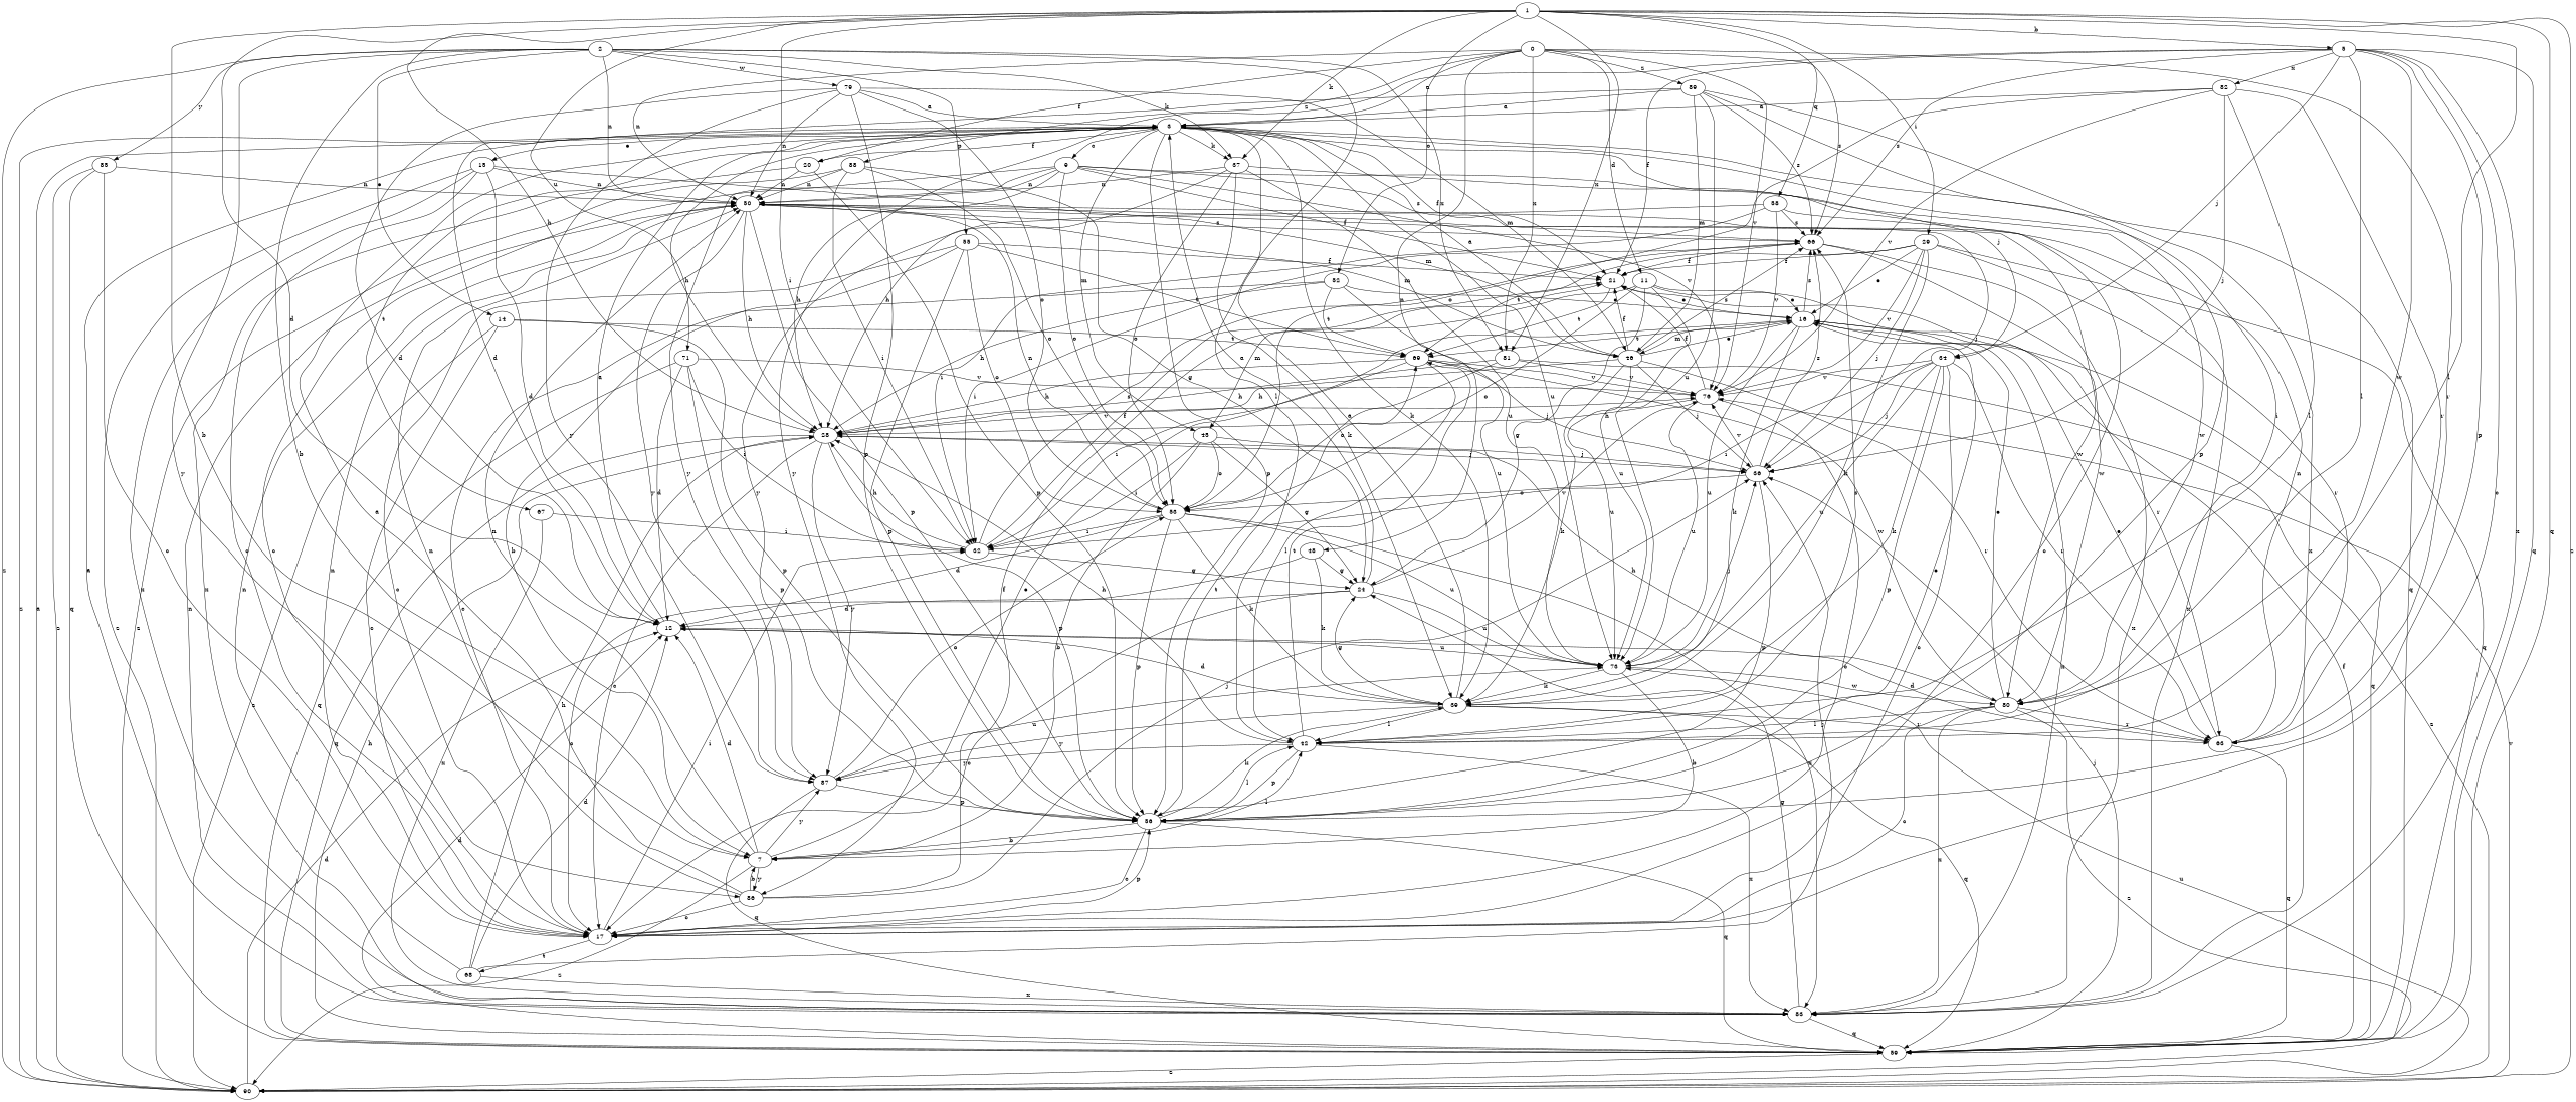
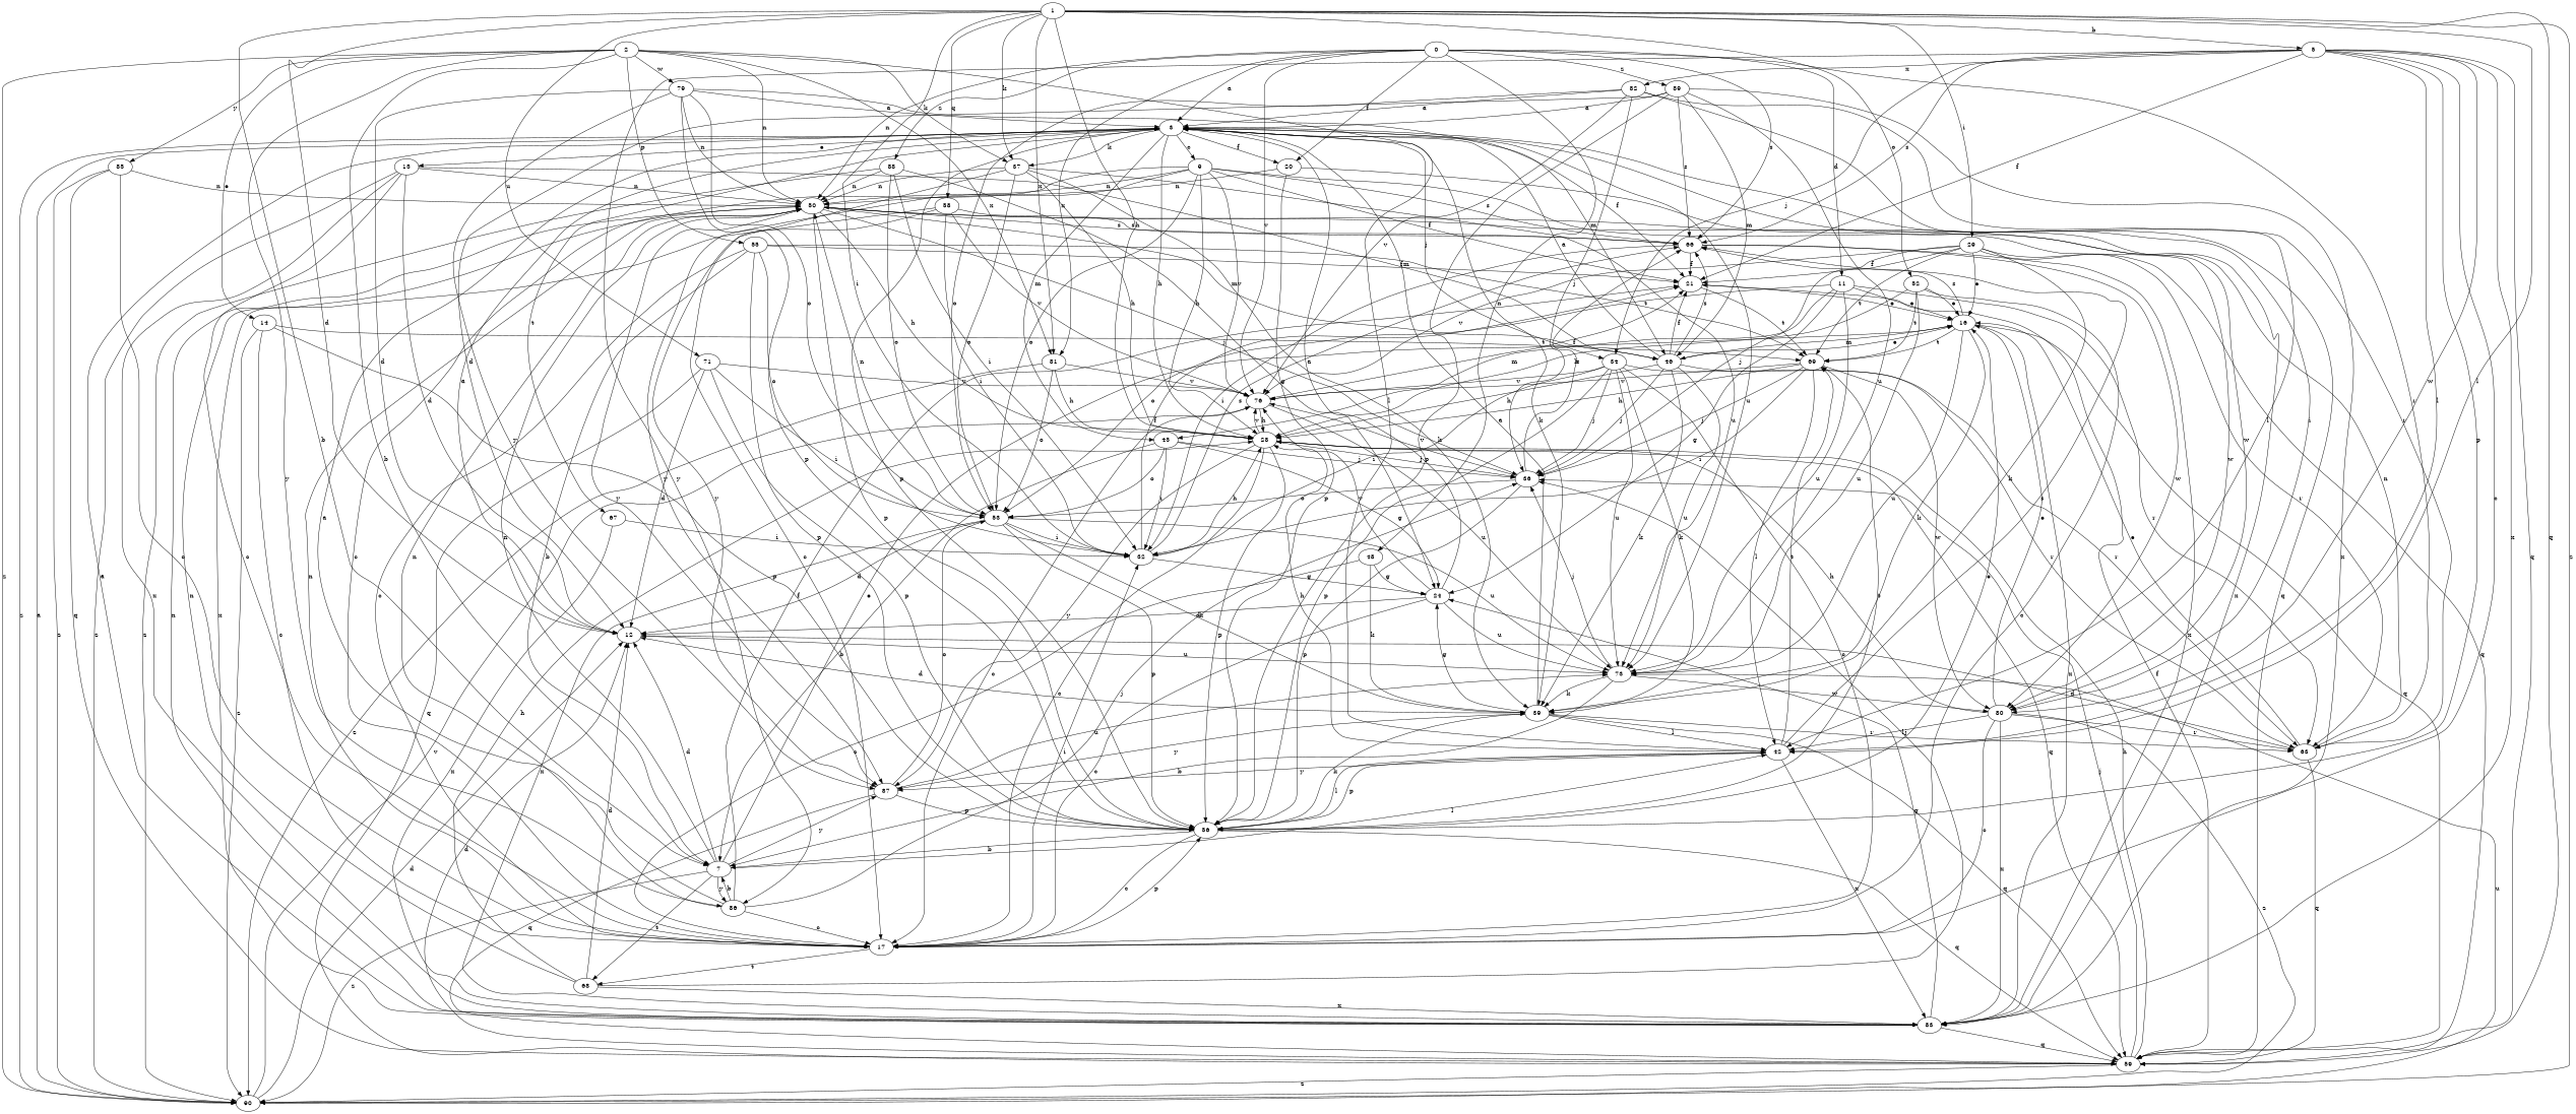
  strict digraph {
    0
    3
    11
    20
    48
    50
    63
    66
    76
    81
    88
    89
    28
    37
    59
    90
    9
    15
    21
    34
    39
    45
    56
    67
    73
    80
    16
    53
    24
    83
    n31 [label=17]
    87
    46
    36
    12
    32
    1
    5
    7
    29
    42
    52
    58
    71
    86
    82
    68
    69
    2
    14
    55
    79
    85
    0 -> 3 [label=a]
    0 -> 11 [label=d]
    0 -> 20 [label=f]
    0 -> 48 [label=n]
    0 -> 50 [label=n]
    0 -> 63 [label=r]
    0 -> 66 [label=s]
    0 -> 76 [label=v]
    0 -> 81 [label=x]
    0 -> 88 [label=z]
    0 -> 89 [label=z]
    3 -> 20 [label=f]
    3 -> 28 [label=h]
    3 -> 37 [label=k]
    3 -> 59 [label=q]
    3 -> 90 [label=z]
    3 -> 9 [label=c]
    3 -> 15 [label=e]
    3 -> 21 [label=f]
    3 -> 34 [label=j]
    3 -> 39 [label=k]
    3 -> 45 [label=m]
    3 -> 56 [label=p]
    3 -> 67 [label=t]
    3 -> 73 [label=u]
    3 -> 80 [label=i]
    11 -> 63 [label=r]
    11 -> 45 [label=m]
    11 -> 73 [label=u]
    11 -> 16 [label=e]
    11 -> 53 [label=o]
    11 -> 24 [label=g]
    20 -> 50 [label=n]
    20 -> 56 [label=p]
    20 -> 83 [label=x]
    48 -> 39 [label=k]
    48 -> 24 [label=g]
    48 -> n31 [label=c]
    50 -> 66 [label=s]
    50 -> 28 [label=h]
    50 -> 56 [label=p]
    50 -> 80 [label=w]
    50 -> 87 [label=y]
    50 -> 46 [label=m]
    50 -> 36 [label=j]
    63 -> 50 [label=n]
    63 -> 59 [label=q]
    63 -> 16 [label=e]
    63 -> 12 [label=d]
    66 -> 21 [label=f]
    66 -> 80 [label=w]
    66 -> 83 [label=x]
    66 -> 32 [label=i]
    76 -> 28 [label=h]
    76 -> 21 [label=f]
    76 -> 73 [label=u]
    76 -> n31 [label=c]
    81 -> 76 [label=v]
    81 -> 28 [label=h]
    81 -> 90 [label=z]
    81 -> 53 [label=o]
    88 -> 50 [label=n]
    88 -> 90 [label=z]
    88 -> 53 [label=o]
    88 -> 24 [label=g]
    88 -> 32 [label=i]
    89 -> 3 [label=a]
    89 -> 66 [label=s]
    89 -> 56 [label=p]
    89 -> 73 [label=u]
    89 -> 83 [label=x]
    89 -> 46 [label=m]
    89 -> 12 [label=d]
    28 -> 76 [label=v]
    28 -> 59 [label=q]
    28 -> 56 [label=p]
    28 -> n31 [label=c]
    28 -> 87 [label=y]
    28 -> 36 [label=j]
    37 -> 50 [label=n]
    37 -> 28 [label=h]
    37 -> 39 [label=k]
    37 -> 73 [label=u]
    37 -> 53 [label=o]
    37 -> n31 [label=c]
    59 -> 28 [label=h]
    59 -> 90 [label=z]
    59 -> 21 [label=f]
    59 -> 36 [label=j]
    59 -> 12 [label=d]
    90 -> 3 [label=a]
    90 -> 76 [label=v]
    90 -> 73 [label=u]
    90 -> 12 [label=d]
    9 -> 50 [label=n]
    9 -> 66 [label=s]
    9 -> 76 [label=v]
    9 -> 28 [label=h]
    9 -> 21 [label=f]
    9 -> 80 [label=w]
    9 -> 53 [label=o]
    9 -> n31 [label=c]
    9 -> 87 [label=y]
    15 -> 50 [label=n]
    15 -> 90 [label=z]
    15 -> 83 [label=x]
    15 -> n31 [label=c]
    15 -> 46 [label=m]
    15 -> 12 [label=d]
    21 -> 16 [label=e]
    21 -> 69 [label=t]
    34 -> 63 [label=r]
    34 -> 76 [label=v]
    34 -> 39 [label=k]
    34 -> 56 [label=p]
    34 -> 73 [label=u]
    34 -> n31 [label=c]
    34 -> 36 [label=j]
    34 -> 32 [label=i]
    39 -> 3 [label=a]
    39 -> 63 [label=r]
    39 -> 59 [label=q]
    39 -> 24 [label=g]
    39 -> 87 [label=y]
    39 -> 12 [label=d]
    39 -> 42 [label=l]
    45 -> 53 [label=o]
    45 -> 24 [label=g]
    45 -> 36 [label=j]
    45 -> 32 [label=i]
    45 -> 7 [label=b]
    56 -> 59 [label=q]
    56 -> 39 [label=k]
    56 -> 16 [label=e]
    56 -> n31 [label=c]
    56 -> 7 [label=b]
    56 -> 42 [label=l]
    56 -> 69 [label=t]
    67 -> 83 [label=x]
    67 -> 32 [label=i]
    73 -> 39 [label=k]
    73 -> 80 [label=w]
    73 -> 36 [label=j]
    73 -> 7 [label=b]
    80 -> 63 [label=r]
    80 -> 28 [label=h]
    80 -> 90 [label=z]
    80 -> 16 [label=e]
    80 -> 83 [label=x]
    80 -> n31 [label=c]
    80 -> 42 [label=l]
    16 -> 66 [label=s]
    16 -> 59 [label=q]
    16 -> 39 [label=k]
    16 -> 73 [label=u]
    16 -> 83 [label=x]
    16 -> 46 [label=m]
    16 -> 69 [label=t]
    53 -> 50 [label=n]
    53 -> 39 [label=k]
    53 -> 56 [label=p]
    53 -> 73 [label=u]
    53 -> 83 [label=x]
    53 -> 12 [label=d]
    53 -> 32 [label=i]
    24 -> 3 [label=a]
    24 -> 76 [label=v]
    24 -> 73 [label=u]
    24 -> n31 [label=c]
    24 -> 12 [label=d]
    83 -> 3 [label=a]
    83 -> 50 [label=n]
    83 -> 59 [label=q]
    83 -> 24 [label=g]
    n31 -> 50 [label=n]
    n31 -> 56 [label=p]
    n31 -> 32 [label=i]
    n31 -> 68 [label=t]
    87 -> 59 [label=q]
    87 -> 56 [label=p]
    87 -> 73 [label=u]
    87 -> 53 [label=o]
    46 -> 3 [label=a]
    46 -> 63 [label=r]
    46 -> 66 [label=s]
    46 -> 28 [label=h]
    46 -> 21 [label=f]
    46 -> 39 [label=k]
    46 -> 73 [label=u]
    46 -> 16 [label=e]
    46 -> 36 [label=j]
    36 -> 66 [label=s]
    36 -> 76 [label=v]
    36 -> 56 [label=p]
    36 -> 53 [label=o]
    12 -> 3 [label=a]
    12 -> 73 [label=u]
    32 -> 66 [label=s]
    32 -> 28 [label=h]
    32 -> 21 [label=f]
    32 -> 24 [label=g]
    1 -> 81 [label=x]
    1 -> 28 [label=h]
    1 -> 37 [label=k]
    1 -> 59 [label=q]
    1 -> 90 [label=z]
    1 -> 12 [label=d]
    1 -> 32 [label=i]
    1 -> 5 [label=b]
    1 -> 7 [label=b]
    1 -> 29 [label=i]
    1 -> 42 [label=l]
    1 -> 52 [label=o]
    1 -> 58 [label=q]
    1 -> 71 [label=u]
    5 -> 66 [label=s]
    5 -> 59 [label=q]
    5 -> 21 [label=f]
    5 -> 34 [label=j]
    5 -> 56 [label=p]
    5 -> 80 [label=w]
    5 -> 83 [label=x]
    5 -> n31 [label=c]
    5 -> 42 [label=l]
    5 -> 86 [label=y]
    5 -> 82 [label=x]
    7 -> 50 [label=n]
    7 -> 90 [label=z]
    7 -> 16 [label=e]
    7 -> 87 [label=y]
    7 -> 12 [label=d]
    7 -> 42 [label=l]
    7 -> 86 [label=y]
+   7 -> 68 [label=t]
    29 -> 63 [label=r]
    29 -> 76 [label=v]
    29 -> 59 [label=q]
    29 -> 21 [label=f]
    29 -> 39 [label=k]
    29 -> 16 [label=e]
    29 -> 36 [label=j]
    29 -> 69 [label=t]
    42 -> 66 [label=s]
    42 -> 28 [label=h]
    42 -> 56 [label=p]
    42 -> 83 [label=x]
    42 -> 87 [label=y]
    42 -> 69 [label=t]
    52 -> 28 [label=h]
    52 -> 73 [label=u]
    52 -> 16 [label=e]
    52 -> n31 [label=c]
    52 -> 69 [label=t]
    58 -> 66 [label=s]
    58 -> 76 [label=v]
    58 -> 83 [label=x]
    58 -> 87 [label=y]
    58 -> 32 [label=i]
    71 -> 76 [label=v]
    71 -> 59 [label=q]
    71 -> 56 [label=p]
    71 -> 12 [label=d]
    71 -> 32 [label=i]
    86 -> 3 [label=a]
    86 -> 50 [label=n]
    86 -> 21 [label=f]
    86 -> n31 [label=c]
    86 -> 36 [label=j]
    86 -> 7 [label=b]
    82 -> 3 [label=a]
    82 -> 63 [label=r]
    82 -> 76 [label=v]
    82 -> 53 [label=o]
    82 -> 36 [label=j]
    82 -> 42 [label=l]
    68 -> 50 [label=n]
    68 -> 28 [label=h]
    68 -> 83 [label=x]
    68 -> 36 [label=j]
    68 -> 12 [label=d]
    69 -> 76 [label=v]
    69 -> 28 [label=h]
    69 -> 80 [label=w]
    69 -> 36 [label=j]
    69 -> 32 [label=i]
    69 -> 42 [label=l]
    2 -> 50 [label=n]
    2 -> 81 [label=x]
    2 -> 37 [label=k]
    2 -> 90 [label=z]
    2 -> 7 [label=b]
    2 -> 42 [label=l]
    2 -> 86 [label=y]
    2 -> 14 [label=e]
    2 -> 55 [label=p]
    2 -> 79 [label=w]
    2 -> 85 [label=y]
    14 -> 90 [label=z]
    14 -> 56 [label=p]
    14 -> n31 [label=c]
    14 -> 69 [label=t]
    55 -> 21 [label=f]
    55 -> 56 [label=p]
    55 -> 53 [label=o]
    55 -> n31 [label=c]
    55 -> 7 [label=b]
    55 -> 69 [label=t]
    79 -> 3 [label=a]
    79 -> 50 [label=n]
    79 -> 56 [label=p]
    79 -> 53 [label=o]
    79 -> 87 [label=y]
    79 -> 46 [label=m]
    79 -> 12 [label=d]
    85 -> 50 [label=n]
    85 -> 59 [label=q]
    85 -> 90 [label=z]
    85 -> n31 [label=c]
  }
